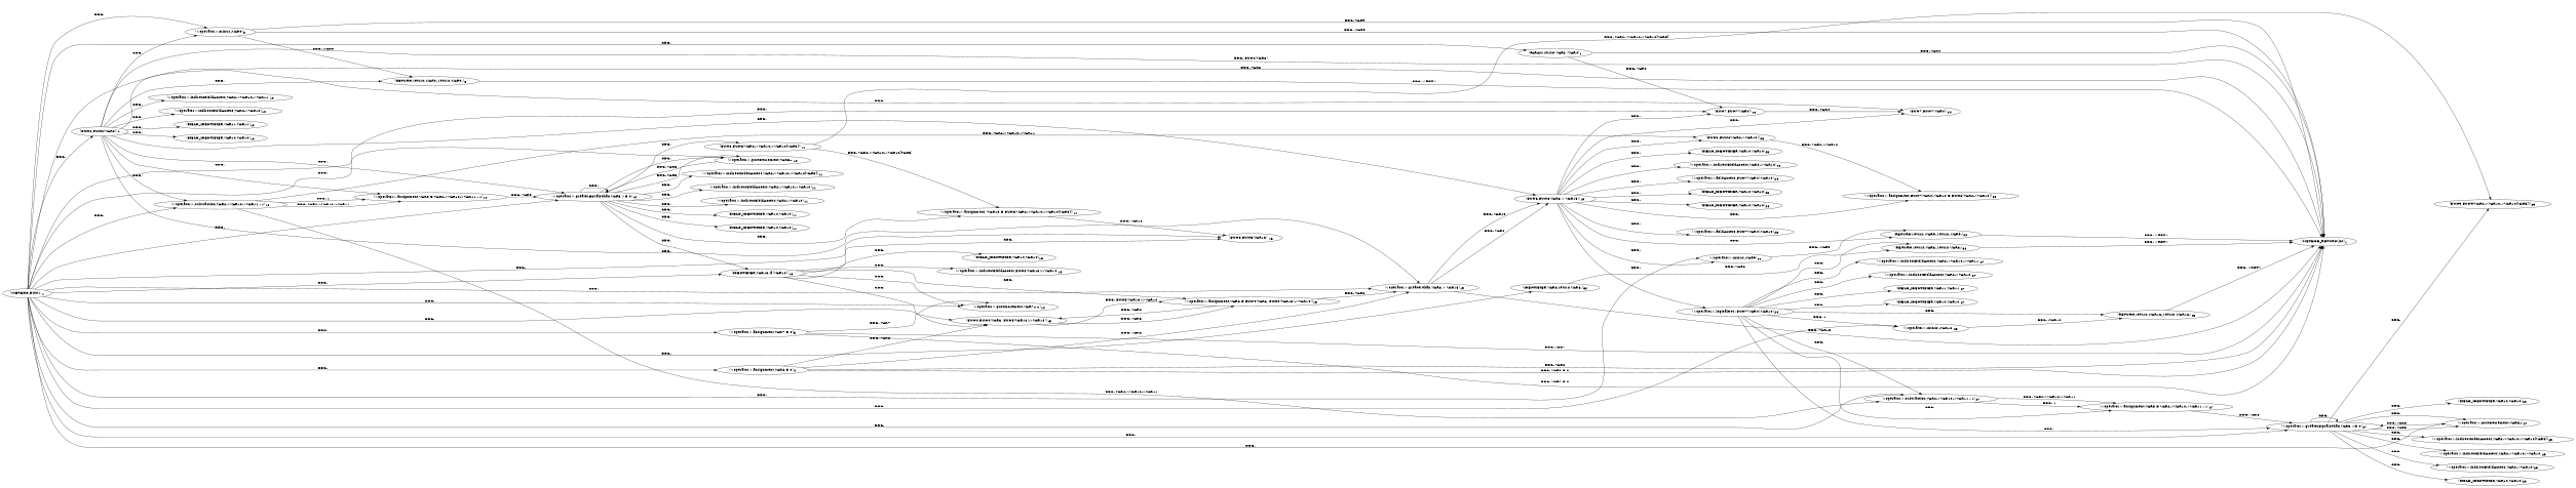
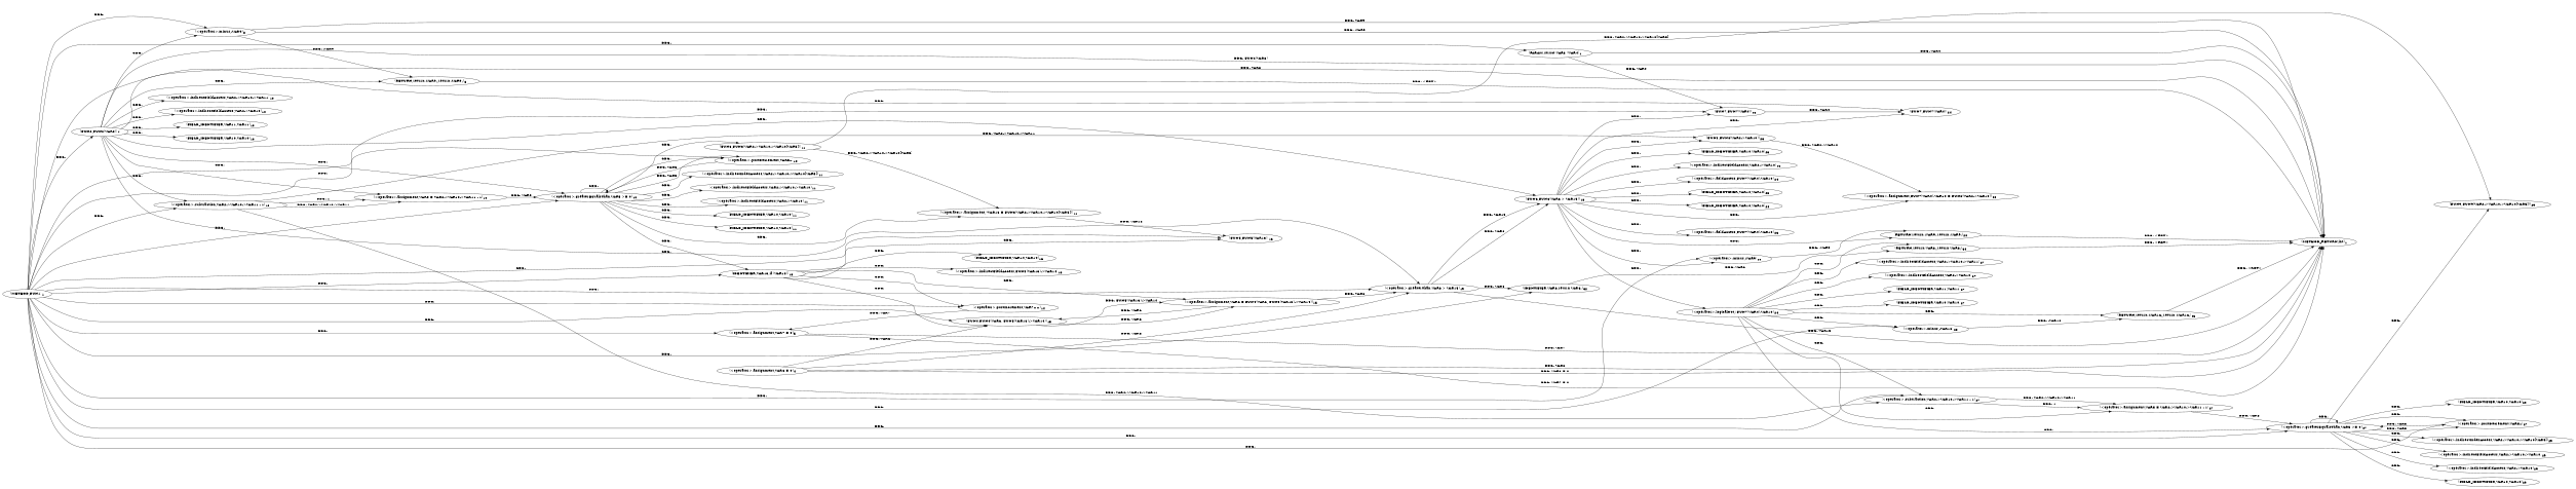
  digraph {
    rankdir=LR
    n1 [label=<(METHOD,FUN1)<SUB>1</SUB>>]
    n2 [label=<(PARAM,struct VAR3 *VAR4)<SUB>1</SUB>>]
    n3 [label=<(&lt;operator&gt;.assignment,VAR6 = 0)<SUB>4</SUB>>]
    n4 [label=<(&lt;operator&gt;.assignment,VAR7 = 0)<SUB>5</SUB>>]
    n5 [label=<(FUN2,FUN2(VAR8))<SUB>7</SUB>>]
    n6 [label=<(&lt;operator&gt;.greaterEqualsThan,VAR5 &gt;= 0)<SUB>10</SUB>>]
    n7 [label=<(&lt;operator&gt;.postDecrement,VAR5--)<SUB>10</SUB>>]
    n8 [label=<(&lt;operator&gt;.greaterEqualsThan,VAR5 &gt;= 0)<SUB>27</SUB>>]
    n9 [label=<(&lt;operator&gt;.postDecrement,VAR5--)<SUB>27</SUB>>]
    n10 [label=<(IDENTIFIER,VAR6,return VAR6;)<SUB>32</SUB>>]
    n11 [label=<(&lt;operator&gt;.minus,-VAR9)<SUB>8</SUB>>]
    n12 [label=<(IDENTIFIER,VAR13,if (VAR13))<SUB>13</SUB>>]
    n13 [label=<(&lt;operator&gt;.greaterThan,VAR6 &gt; VAR15)<SUB>19</SUB>>]
    n14 [label=<(&lt;operator&gt;.minus,-VAR9)<SUB>20</SUB>>]
    n15 [label=<(FUN7,FUN7(VAR4))<SUB>23</SUB>>]
    n16 [label=<(&lt;operator&gt;.minus,-VAR16)<SUB>25</SUB>>]
    n17 [label=<(&lt;operator&gt;.subtraction,VAR2-&gt;VAR10-&gt;VAR11 - 1)<SUB>10</SUB>>]
    n18 [label=<(&lt;operator&gt;.postIncrement,VAR7++)<SUB>14</SUB>>]
    n19 [label=<(FUN7,FUN7(VAR4))<SUB>24</SUB>>]
    n20 [label=<(&lt;operator&gt;.subtraction,VAR2-&gt;VAR10-&gt;VAR11 - 1)<SUB>27</SUB>>]
    n21 [label=<(FUN4,FUN4(VAR6, 					FUN5(VAR13)-&gt;VAR14))<SUB>15</SUB>>]
    n22 [label=<(FUN5,FUN5(VAR13))<SUB>16</SUB>>]
    n23 [label=<(METHOD_RETURN,int)<SUB>1</SUB>>]
-   n24 [label=<(FUN6,FUN6(VAR6 &gt; VAR15))<SUB>19</SUB>>]
+   n24 [label=<(FUN6,FUN6(VAR6 &gt; VAR15))<SUB>18</SUB>>]
    n25 [label=<(RETURN,return -VAR9;,return -VAR9;)<SUB>8</SUB>>]
    n26 [label=<(&lt;operator&gt;.assignment,VAR5 = VAR2-&gt;VAR10-&gt;VAR11 - 1)<SUB>10</SUB>>]
    n27 [label=<(&lt;operator&gt;.indirectFieldAccess,VAR2-&gt;VAR10-&gt;VAR11)<SUB>10</SUB>>]
    n28 [label=<(&lt;operator&gt;.indirectFieldAccess,VAR2-&gt;VAR10)<SUB>10</SUB>>]
    n29 [label=<(FIELD_IDENTIFIER,VAR11,VAR11)<SUB>10</SUB>>]
    n30 [label=<(FIELD_IDENTIFIER,VAR10,VAR10)<SUB>10</SUB>>]
    n31 [label=<(&lt;operator&gt;.assignment,*VAR13 = FUN3(VAR2-&gt;VAR10-&gt;VAR10[VAR5]))<SUB>11</SUB>>]
    n32 [label=<(FUN3,FUN3(VAR2-&gt;VAR10-&gt;VAR10[VAR5]))<SUB>11</SUB>>]
    n33 [label=<(&lt;operator&gt;.indirectIndexAccess,VAR2-&gt;VAR10-&gt;VAR10[VAR5])<SUB>11</SUB>>]
    n34 [label=<(&lt;operator&gt;.indirectFieldAccess,VAR2-&gt;VAR10-&gt;VAR10)<SUB>11</SUB>>]
    n35 [label=<(&lt;operator&gt;.indirectFieldAccess,VAR2-&gt;VAR10)<SUB>11</SUB>>]
    n36 [label=<(FIELD_IDENTIFIER,VAR10,VAR10)<SUB>11</SUB>>]
    n37 [label=<(FIELD_IDENTIFIER,VAR10,VAR10)<SUB>11</SUB>>]
    n38 [label=<(FUN9,FUN9(VAR2-&gt;VAR10-&gt;VAR10[VAR5]))<SUB>29</SUB>>]
    n39 [label=<(&lt;operator&gt;.indirectIndexAccess,VAR2-&gt;VAR10-&gt;VAR10[VAR5])<SUB>29</SUB>>]
    n40 [label=<(&lt;operator&gt;.indirectFieldAccess,VAR2-&gt;VAR10-&gt;VAR10)<SUB>29</SUB>>]
    n41 [label=<(&lt;operator&gt;.indirectFieldAccess,VAR2-&gt;VAR10)<SUB>29</SUB>>]
    n42 [label=<(FIELD_IDENTIFIER,VAR10,VAR10)<SUB>29</SUB>>]
    n43 [label=<(FIELD_IDENTIFIER,VAR10,VAR10)<SUB>29</SUB>>]
    n44 [label=<(RETURN,return VAR6;,return VAR6;)<SUB>34</SUB>>]
    n45 [label=<(&lt;operator&gt;.assignment,VAR6 = FUN4(VAR6, 					FUN5(VAR13)-&gt;VAR14))<SUB>15</SUB>>]
    n46 [label=<(&lt;operator&gt;.indirectFieldAccess,FUN5(VAR13)-&gt;VAR14)<SUB>16</SUB>>]
    n47 [label=<(FIELD_IDENTIFIER,VAR14,VAR14)<SUB>16</SUB>>]
    n48 [label=<(RETURN,return -VAR9;,return -VAR9;)<SUB>20</SUB>>]
    n49 [label=<(RETURN,return -VAR16;,return -VAR16;)<SUB>25</SUB>>]
    n50 [label=<(FUN8,FUN8(VAR2-&gt;VAR10))<SUB>23</SUB>>]
    n51 [label=<(&lt;operator&gt;.assignment,VAR5 = VAR2-&gt;VAR10-&gt;VAR11 - 1)<SUB>27</SUB>>]
    n52 [label=<(&lt;operator&gt;.assignment,FUN7(VAR4).VAR10 = FUN8(VAR2-&gt;VAR10))<SUB>23</SUB>>]
    n53 [label=<(&lt;operator&gt;.logicalNot,!FUN7(VAR4).VAR10)<SUB>24</SUB>>]
    n54 [label=<(&lt;operator&gt;.fieldAccess,FUN7(VAR4).VAR10)<SUB>23</SUB>>]
    n55 [label=<(FIELD_IDENTIFIER,VAR10,VAR10)<SUB>23</SUB>>]
    n56 [label=<(&lt;operator&gt;.indirectFieldAccess,VAR2-&gt;VAR10)<SUB>23</SUB>>]
    n57 [label=<(&lt;operator&gt;.fieldAccess,FUN7(VAR4).VAR10)<SUB>24</SUB>>]
    n58 [label=<(FIELD_IDENTIFIER,VAR10,VAR10)<SUB>23</SUB>>]
    n59 [label=<(FIELD_IDENTIFIER,VAR10,VAR10)<SUB>24</SUB>>]
    n60 [label=<(&lt;operator&gt;.indirectFieldAccess,VAR2-&gt;VAR10-&gt;VAR11)<SUB>27</SUB>>]
    n61 [label=<(&lt;operator&gt;.indirectFieldAccess,VAR2-&gt;VAR10)<SUB>27</SUB>>]
    n62 [label=<(FIELD_IDENTIFIER,VAR11,VAR11)<SUB>27</SUB>>]
    n63 [label=<(FIELD_IDENTIFIER,VAR10,VAR10)<SUB>27</SUB>>]
-   n1 -> n2 [label="CDG: "]
-   n1 -> n3 [label="DDG: "]
+   n1 -> n2 [label="DDG: "]
    n1 -> n4 [label="DDG: "]
    n1 -> n5 [label="DDG: "]
    n1 -> n6 [label="DDG: "]
    n1 -> n7 [label="DDG: "]
    n1 -> n8 [label="DDG: "]
    n1 -> n9 [label="DDG: "]
    n1 -> n10 [label="DDG: "]
    n1 -> n11 [label="DDG: "]
    n1 -> n12 [label="DDG: "]
    n1 -> n13 [label="DDG: "]
    n1 -> n14 [label="DDG: "]
    n1 -> n15 [label="DDG: "]
    n1 -> n16 [label="DDG: "]
    n1 -> n17 [label="DDG: "]
    n1 -> n18 [label="DDG: "]
    n1 -> n19 [label="DDG: "]
    n1 -> n20 [label="DDG: "]
    n1 -> n21 [label="DDG: "]
-   n1 -> n22 [label="DDG: "]
+   n1 -> n22 [label="CDG: "]
    n2 -> n15 [label="DDG: VAR4"]
    n2 -> n23 [label="DDG: VAR4"]
    n3 -> n13 [label="DDG: VAR6"]
    n3 -> n21 [label="DDG: VAR6"]
    n3 -> n23 [label="DDG: VAR6"]
    n3 -> n23 [label="DDG: VAR6 = 0"]
-   n4 -> n18 [label="DDG: VAR7"]
+   n18 -> n4 [label="DDG: VAR7"]
    n4 -> n23 [label="DDG: VAR7"]
    n4 -> n23 [label="DDG: VAR7 = 0"]
    n5 -> n6 [label="CDG: "]
    n5 -> n11 [label="CDG: "]
    n5 -> n13 [label="CDG: "]
    n5 -> n17 [label="CDG: "]
    n5 -> n23 [label="DDG: FUN2(VAR8)"]
    n5 -> n23 [label="DDG: VAR8"]
    n5 -> n24 [label="CDG: "]
    n5 -> n25 [label="CDG: "]
    n5 -> n26 [label="CDG: "]
    n5 -> n27 [label="CDG: "]
    n5 -> n28 [label="CDG: "]
    n5 -> n29 [label="CDG: "]
    n5 -> n30 [label="CDG: "]
    n6 -> n6 [label="CDG: "]
    n6 -> n7 [label="DDG: VAR5"]
    n6 -> n7 [label="CDG: "]
    n6 -> n12 [label="CDG: "]
    n6 -> n31 [label="CDG: "]
    n6 -> n32 [label="CDG: "]
    n6 -> n33 [label="CDG: "]
    n6 -> n34 [label="CDG: "]
    n6 -> n35 [label="CDG: "]
    n6 -> n36 [label="CDG: "]
    n6 -> n37 [label="CDG: "]
    n7 -> n6 [label="DDG: VAR5"]
    n8 -> n8 [label="CDG: "]
    n8 -> n9 [label="DDG: VAR5"]
    n8 -> n9 [label="CDG: "]
    n8 -> n38 [label="CDG: "]
    n8 -> n39 [label="CDG: "]
    n8 -> n40 [label="CDG: "]
    n8 -> n41 [label="CDG: "]
    n8 -> n42 [label="CDG: "]
    n8 -> n43 [label="CDG: "]
    n9 -> n8 [label="DDG: VAR5"]
    n10 -> n44 [label="DDG: VAR6"]
    n11 -> n23 [label="DDG: VAR9"]
    n11 -> n23 [label="DDG: -VAR9"]
    n11 -> n25 [label="DDG: -VAR9"]
    n12 -> n18 [label="CDG: "]
    n12 -> n21 [label="CDG: "]
    n12 -> n22 [label="CDG: "]
    n12 -> n45 [label="CDG: "]
    n12 -> n46 [label="CDG: "]
    n12 -> n47 [label="CDG: "]
+   n13 -> n10 [label="DDG: VAR6"]
    n13 -> n23 [label="DDG: VAR15"]
    n13 -> n24 [label="DDG: VAR6"]
    n13 -> n24 [label="DDG: VAR15"]
    n14 -> n48 [label="DDG: -VAR9"]
    n15 -> n19 [label="DDG: VAR4"]
    n16 -> n49 [label="DDG: -VAR16"]
    n17 -> n20 [label="DDG: VAR2-&gt;VAR10-&gt;VAR11"]
    n17 -> n26 [label="DDG: VAR2-&gt;VAR10-&gt;VAR11"]
    n17 -> n26 [label="DDG: 1"]
    n17 -> n50 [label="DDG: VAR2-&gt;VAR10-&gt;VAR11"]
    n20 -> n51 [label="DDG: VAR2-&gt;VAR10-&gt;VAR11"]
    n20 -> n51 [label="DDG: 1"]
    n21 -> n45 [label="DDG: VAR6"]
    n21 -> n45 [label="DDG: FUN5(VAR13)-&gt;VAR14"]
    n24 -> n14 [label="CDG: "]
    n24 -> n15 [label="CDG: "]
    n24 -> n19 [label="CDG: "]
    n24 -> n48 [label="CDG: "]
    n24 -> n50 [label="CDG: "]
    n24 -> n52 [label="CDG: "]
    n24 -> n53 [label="CDG: "]
    n24 -> n54 [label="CDG: "]
    n24 -> n55 [label="CDG: "]
    n24 -> n56 [label="CDG: "]
    n24 -> n57 [label="CDG: "]
    n24 -> n58 [label="CDG: "]
    n24 -> n59 [label="CDG: "]
    n25 -> n23 [label="DDG: &lt;RET&gt;"]
    n26 -> n6 [label="DDG: VAR5"]
    n31 -> n22 [label="DDG: VAR13"]
    n32 -> n31 [label="DDG: VAR2-&gt;VAR10-&gt;VAR10[VAR5]"]
    n32 -> n38 [label="DDG: VAR2-&gt;VAR10-&gt;VAR10[VAR5]"]
    n44 -> n23 [label="DDG: &lt;RET&gt;"]
    n45 -> n13 [label="DDG: VAR6"]
    n45 -> n21 [label="DDG: VAR6"]
    n48 -> n23 [label="DDG: &lt;RET&gt;"]
    n49 -> n23 [label="DDG: &lt;RET&gt;"]
    n50 -> n52 [label="DDG: VAR2-&gt;VAR10"]
    n51 -> n8 [label="DDG: VAR5"]
    n53 -> n8 [label="CDG: "]
-   n53 -> n16 [label="DDG: 1"]
+   n53 -> n16 [label="CDG: "]
    n53 -> n20 [label="CDG: "]
    n53 -> n44 [label="CDG: "]
    n53 -> n49 [label="CDG: "]
    n53 -> n51 [label="CDG: "]
    n53 -> n60 [label="CDG: "]
    n53 -> n61 [label="CDG: "]
    n53 -> n62 [label="CDG: "]
    n53 -> n63 [label="CDG: "]
  }
